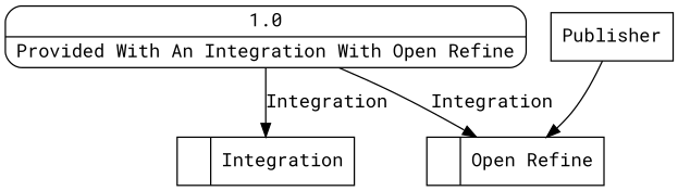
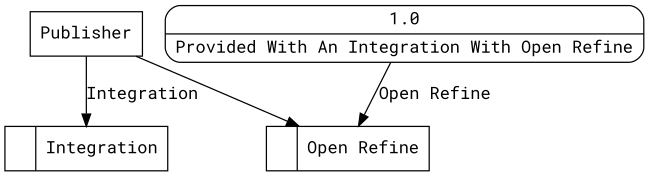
  digraph {
    fontname="Roboto Mono"
    node [fontname="Roboto Mono" shape=record]
    edge [fontname="Roboto Mono"]
    n1 [label="<f0>  |<f1> Integration "]
    n2 [label="<f0>  |<f1> Open Refine "]
    n3 [label=Publisher shape=box]
    n4 [label="{<f0> 1.0|<f1> Provided With An Integration With Open Refine }" shape=Mrecord]
    n3 -> n2
-   n4 -> n1 [label=Integration]
-   n4 -> n2 [label=Integration]
+   n3 -> n1 [label=Integration]
+   n4 -> n2 [label="Open Refine"]
  }
